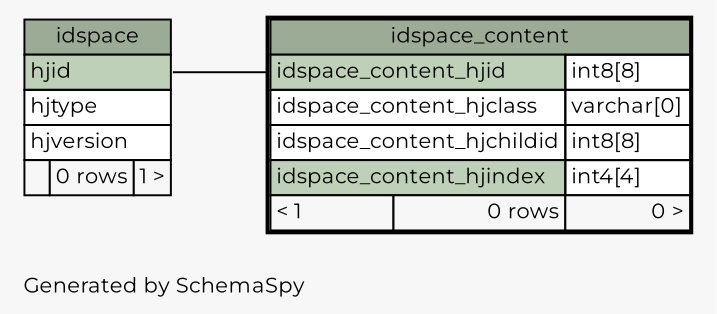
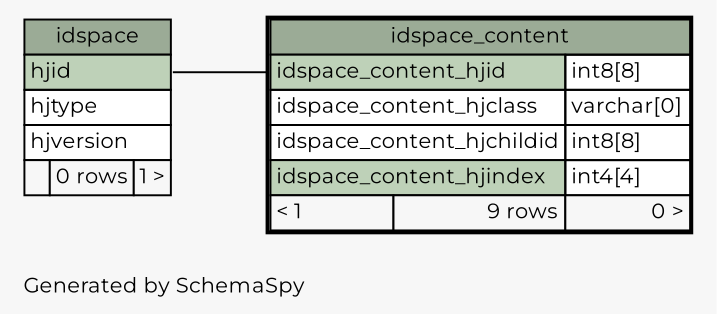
  digraph {
    bgcolor="#f7f7f7"
    fontname=Montserrat
    fontsize=11
    label="\nGenerated by SchemaSpy"
    labeljust=l
    nodesep=0.18
    rankdir=RL
    ranksep=0.46
    node [fontname=Montserrat fontsize=11 shape=plaintext]
-   n1 [label=<     <TABLE BORDER="2" CELLBORDER="1" CELLSPACING="0" BGCOLOR="#ffffff">       <TR><TD COLSPAN="3" BGCOLOR="#9bab96" ALIGN="CENTER">idspace_content</TD></TR>       <TR><TD PORT="idspace_content_hjid" COLSPAN="2" BGCOLOR="#bed1b8" ALIGN="LEFT">idspace_content_hjid</TD><TD PORT="idspace_content_hjid.type" ALIGN="LEFT">int8[8]</TD></TR>       <TR><TD PORT="idspace_content_hjclass" COLSPAN="2" ALIGN="LEFT">idspace_content_hjclass</TD><TD PORT="idspace_content_hjclass.type" ALIGN="LEFT">varchar[0]</TD></TR>       <TR><TD PORT="idspace_content_hjchildid" COLSPAN="2" ALIGN="LEFT">idspace_content_hjchildid</TD><TD PORT="idspace_content_hjchildid.type" ALIGN="LEFT">int8[8]</TD></TR>       <TR><TD PORT="idspace_content_hjindex" COLSPAN="2" BGCOLOR="#bed1b8" ALIGN="LEFT">idspace_content_hjindex</TD><TD PORT="idspace_content_hjindex.type" ALIGN="LEFT">int4[4]</TD></TR>       <TR><TD ALIGN="LEFT" BGCOLOR="#f7f7f7">&lt; 1</TD><TD ALIGN="RIGHT" BGCOLOR="#f7f7f7">0 rows</TD><TD ALIGN="RIGHT" BGCOLOR="#f7f7f7">0 &gt;</TD></TR>     </TABLE>>]
+   n1 [label=<     <TABLE BORDER="2" CELLBORDER="1" CELLSPACING="0" BGCOLOR="#ffffff">       <TR><TD COLSPAN="3" BGCOLOR="#9bab96" ALIGN="CENTER">idspace_content</TD></TR>       <TR><TD PORT="idspace_content_hjid" COLSPAN="2" BGCOLOR="#bed1b8" ALIGN="LEFT">idspace_content_hjid</TD><TD PORT="idspace_content_hjid.type" ALIGN="LEFT">int8[8]</TD></TR>       <TR><TD PORT="idspace_content_hjclass" COLSPAN="2" ALIGN="LEFT">idspace_content_hjclass</TD><TD PORT="idspace_content_hjclass.type" ALIGN="LEFT">varchar[0]</TD></TR>       <TR><TD PORT="idspace_content_hjchildid" COLSPAN="2" ALIGN="LEFT">idspace_content_hjchildid</TD><TD PORT="idspace_content_hjchildid.type" ALIGN="LEFT">int8[8]</TD></TR>       <TR><TD PORT="idspace_content_hjindex" COLSPAN="2" BGCOLOR="#bed1b8" ALIGN="LEFT">idspace_content_hjindex</TD><TD PORT="idspace_content_hjindex.type" ALIGN="LEFT">int4[4]</TD></TR>       <TR><TD ALIGN="LEFT" BGCOLOR="#f7f7f7">&lt; 1</TD><TD ALIGN="RIGHT" BGCOLOR="#f7f7f7">9 rows</TD><TD ALIGN="RIGHT" BGCOLOR="#f7f7f7">0 &gt;</TD></TR>     </TABLE>>]
    n2 [label=<     <TABLE BORDER="0" CELLBORDER="1" CELLSPACING="0" BGCOLOR="#ffffff">       <TR><TD COLSPAN="3" BGCOLOR="#9bab96" ALIGN="CENTER">idspace</TD></TR>       <TR><TD PORT="hjid" COLSPAN="3" BGCOLOR="#bed1b8" ALIGN="LEFT">hjid</TD></TR>       <TR><TD PORT="hjtype" COLSPAN="3" ALIGN="LEFT">hjtype</TD></TR>       <TR><TD PORT="hjversion" COLSPAN="3" ALIGN="LEFT">hjversion</TD></TR>       <TR><TD ALIGN="LEFT" BGCOLOR="#f7f7f7">  </TD><TD ALIGN="RIGHT" BGCOLOR="#f7f7f7">0 rows</TD><TD ALIGN="RIGHT" BGCOLOR="#f7f7f7">1 &gt;</TD></TR>     </TABLE>>]
    n1 -> n2 [arrowhead=none arrowsize=0.8 arrowtail=crowodot headport="hjid:e" tailport="idspace_content_hjid:w" fontname=Montserrat]
  }
